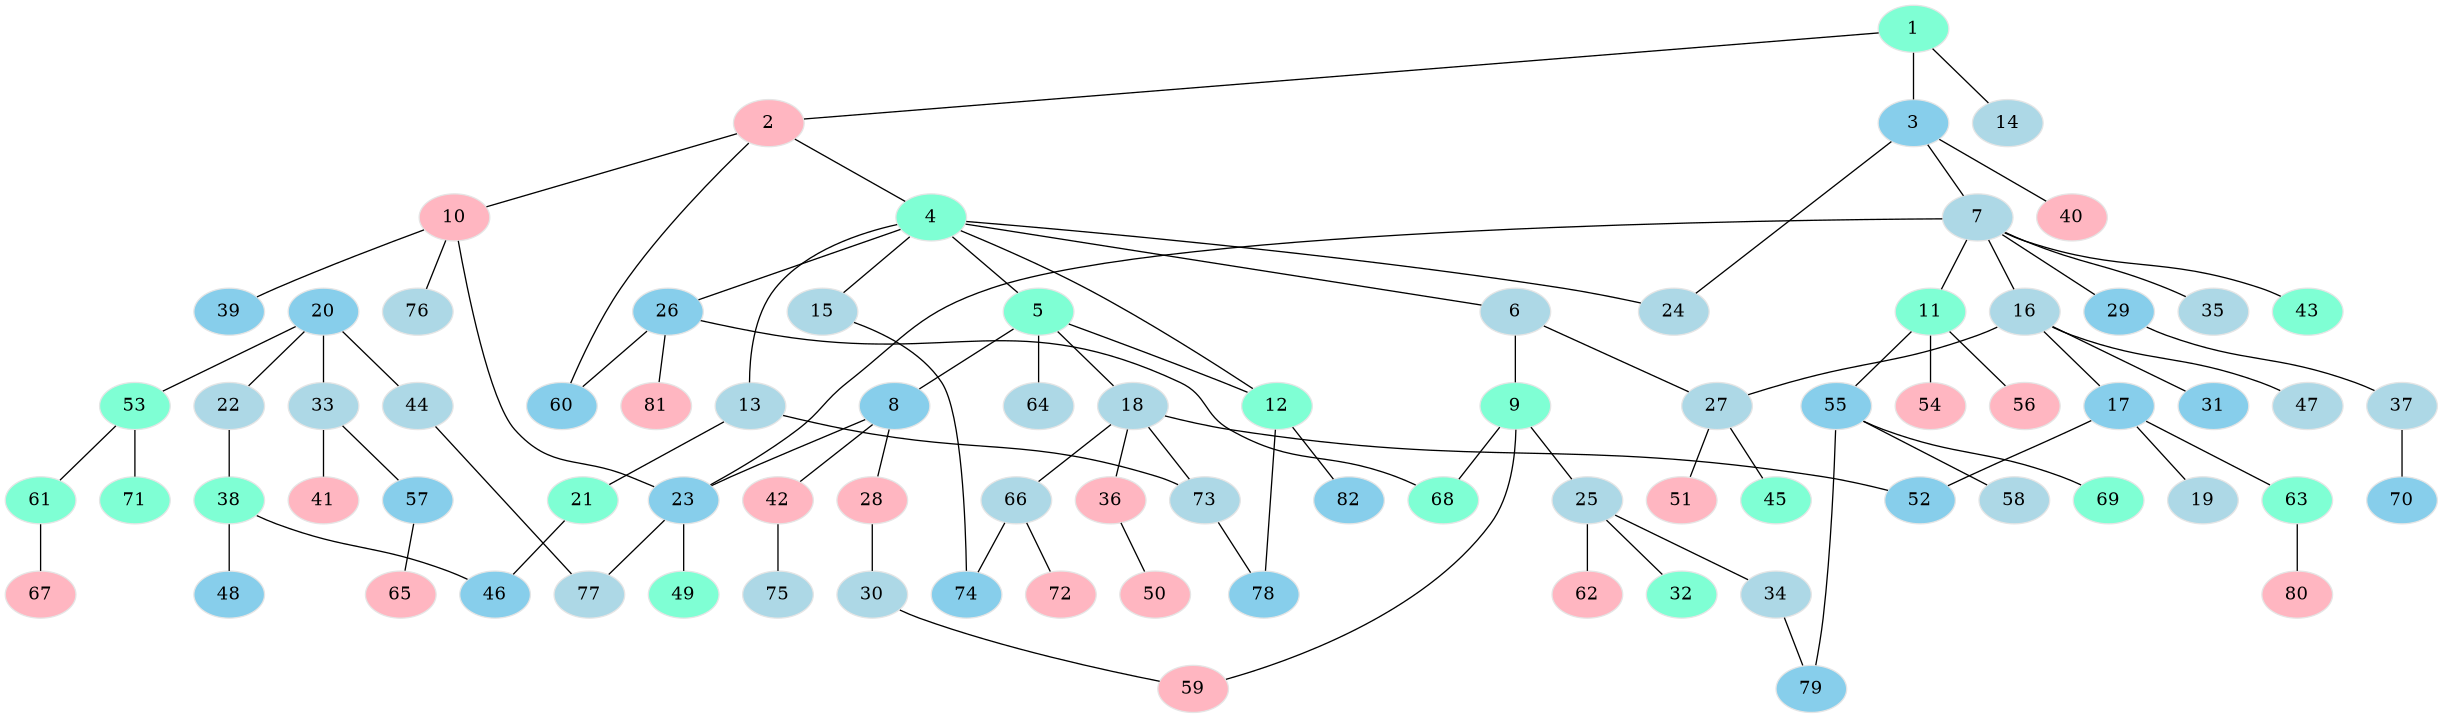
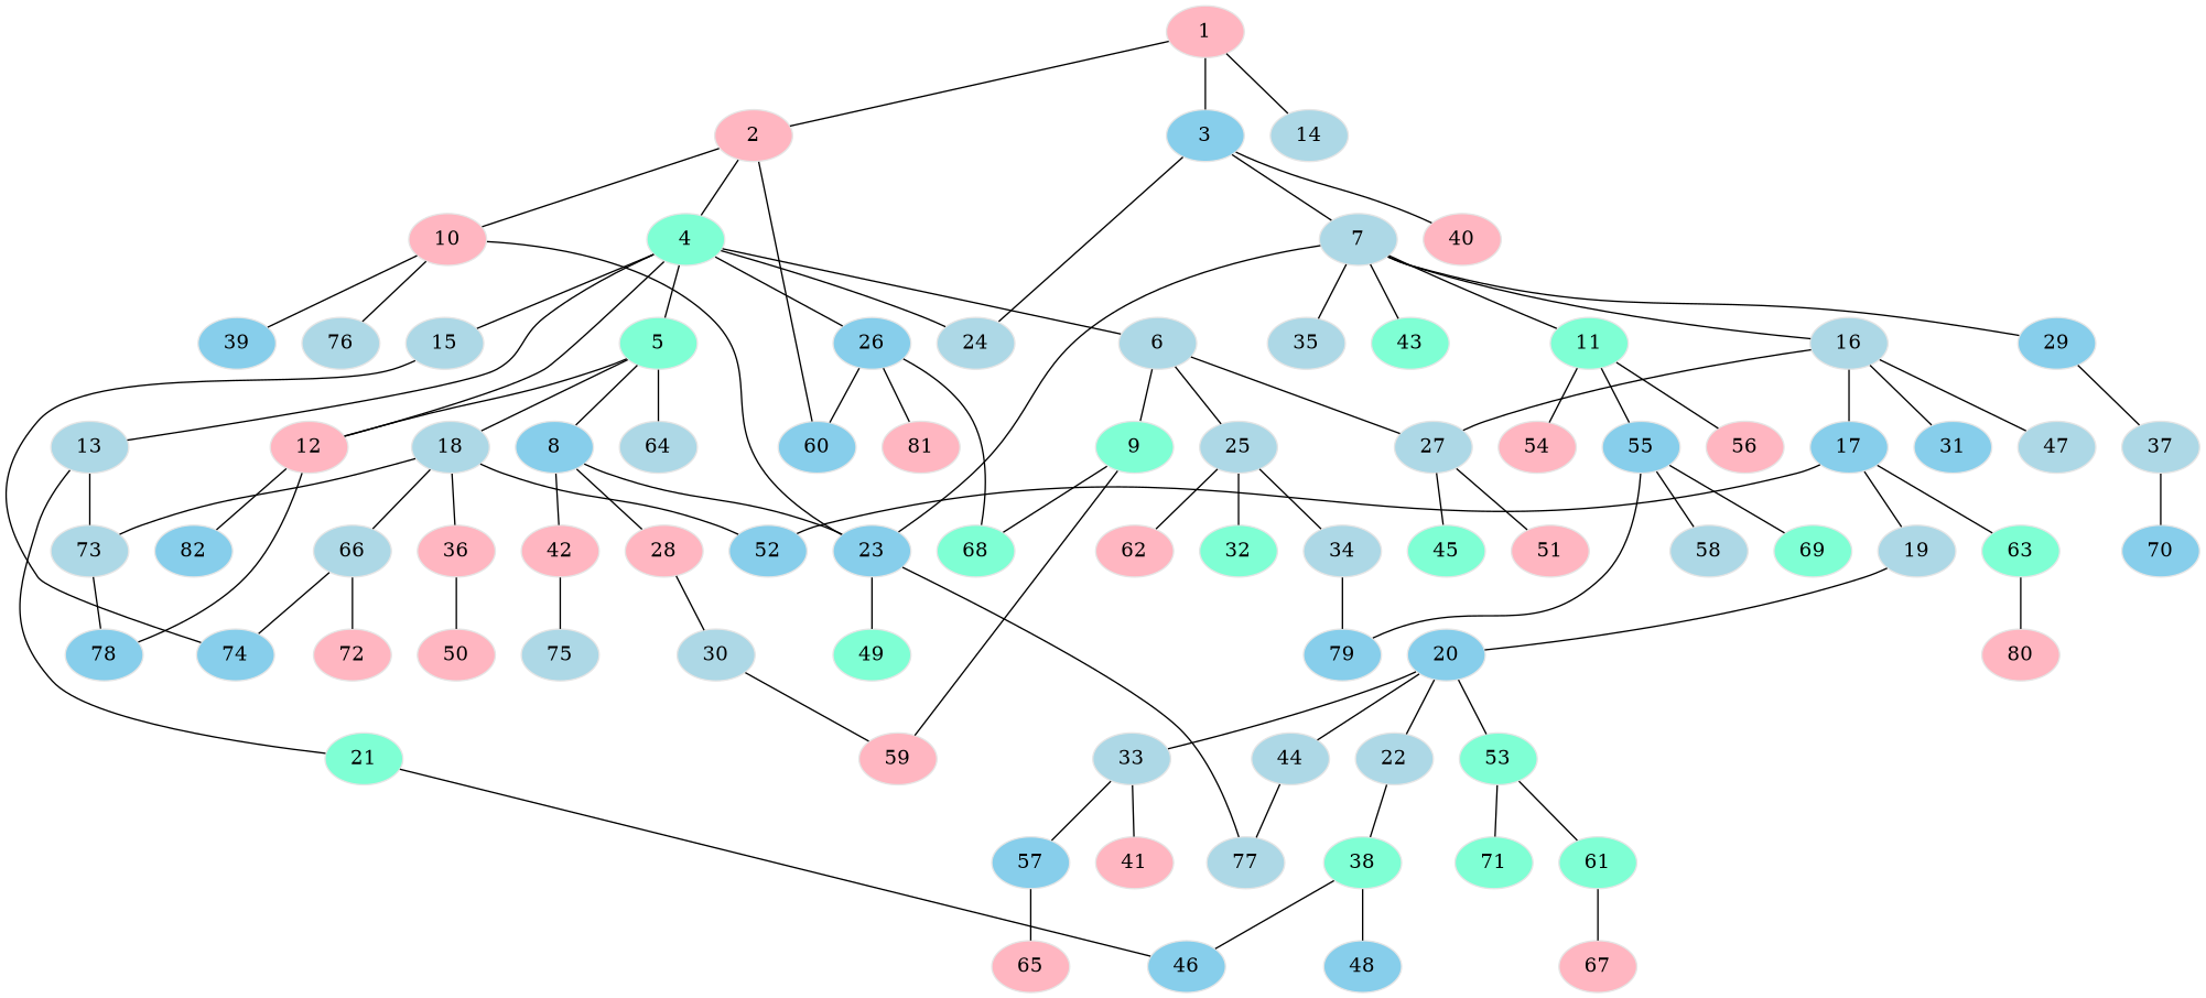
  graph {
    node [color=gray90 fillcolor=lightblue style=filled]
-   1 [fillcolor=aquamarine]
+   1 [fillcolor=lightpink]
    2 [fillcolor=lightpink]
    3 [fillcolor=skyblue]
    14
    4 [fillcolor=aquamarine]
    10 [fillcolor=lightpink]
    60 [fillcolor=skyblue]
    7
    24
    40 [fillcolor=lightpink]
    45 [fillcolor=aquamarine]
    5 [fillcolor=aquamarine]
    6
-   12 [fillcolor=aquamarine]
+   12 [fillcolor=lightpink]
    13
    15
    26 [fillcolor=skyblue]
    23 [fillcolor=skyblue]
    39 [fillcolor=skyblue]
    76
    11 [fillcolor=aquamarine]
    16
    29 [fillcolor=skyblue]
    35
    43 [fillcolor=aquamarine]
    8 [fillcolor=skyblue]
    18
    64
    9 [fillcolor=aquamarine]
    25
    27
    78 [fillcolor=skyblue]
    82 [fillcolor=skyblue]
    21 [fillcolor=aquamarine]
    73
    74 [fillcolor=skyblue]
    68 [fillcolor=aquamarine]
    81 [fillcolor=lightpink]
    28 [fillcolor=lightpink]
    42 [fillcolor=lightpink]
    52 [fillcolor=skyblue]
    36 [fillcolor=lightpink]
    66
    59 [fillcolor=lightpink]
    32 [fillcolor=aquamarine]
    34
    62 [fillcolor=lightpink]
    51 [fillcolor=lightpink]
    54 [fillcolor=lightpink]
    55 [fillcolor=skyblue]
    56 [fillcolor=lightpink]
    17 [fillcolor=skyblue]
    31 [fillcolor=skyblue]
    47
    49 [fillcolor=aquamarine]
    77
    37
    30
    75
    79 [fillcolor=skyblue]
    58
    69 [fillcolor=aquamarine]
    46 [fillcolor=skyblue]
    19
    63 [fillcolor=aquamarine]
    20 [fillcolor=skyblue]
    80 [fillcolor=lightpink]
    50 [fillcolor=lightpink]
    72 [fillcolor=lightpink]
    22
    33
    44
    53 [fillcolor=aquamarine]
    38 [fillcolor=aquamarine]
    41 [fillcolor=lightpink]
    57 [fillcolor=skyblue]
    61 [fillcolor=aquamarine]
    71 [fillcolor=aquamarine]
    48 [fillcolor=skyblue]
    70 [fillcolor=skyblue]
    65 [fillcolor=lightpink]
    67 [fillcolor=lightpink]
    1 -- 2
    1 -- 3
    1 -- 14
    2 -- 4
    2 -- 10
    2 -- 60
    3 -- 7
    3 -- 24
    3 -- 40
    4 -- 24
    4 -- 5
    4 -- 6
    4 -- 12
    4 -- 13
    4 -- 15
    4 -- 26
    10 -- 23
    10 -- 39
    10 -- 76
    7 -- 23
    7 -- 11
    7 -- 16
    7 -- 29
    7 -- 35
    7 -- 43
    5 -- 12
    5 -- 8
    5 -- 18
    5 -- 64
    6 -- 9
-   9 -- 25
+   6 -- 25
    6 -- 27
    12 -- 78
    12 -- 82
    13 -- 21
    13 -- 73
    15 -- 74
    26 -- 60
    26 -- 68
    26 -- 81
    23 -- 49
    23 -- 77
    11 -- 54
    11 -- 55
    11 -- 56
    16 -- 27
    16 -- 17
    16 -- 31
    16 -- 47
    29 -- 37
    8 -- 23
    8 -- 28
    8 -- 42
    18 -- 73
    18 -- 52
    18 -- 36
    18 -- 66
    9 -- 68
    9 -- 59
    25 -- 32
    25 -- 34
    25 -- 62
    27 -- 45
    27 -- 51
    21 -- 46
    73 -- 78
    28 -- 30
    42 -- 75
    36 -- 50
    66 -- 74
    66 -- 72
    34 -- 79
    55 -- 79
    55 -- 58
    55 -- 69
    17 -- 52
    17 -- 19
    17 -- 63
    37 -- 70
    30 -- 59
+   19 -- 20
    63 -- 80
    20 -- 22
    20 -- 33
    20 -- 44
    20 -- 53
    22 -- 38
    33 -- 41
    33 -- 57
    44 -- 77
    53 -- 61
    53 -- 71
    38 -- 46
    38 -- 48
    57 -- 65
    61 -- 67
  }
